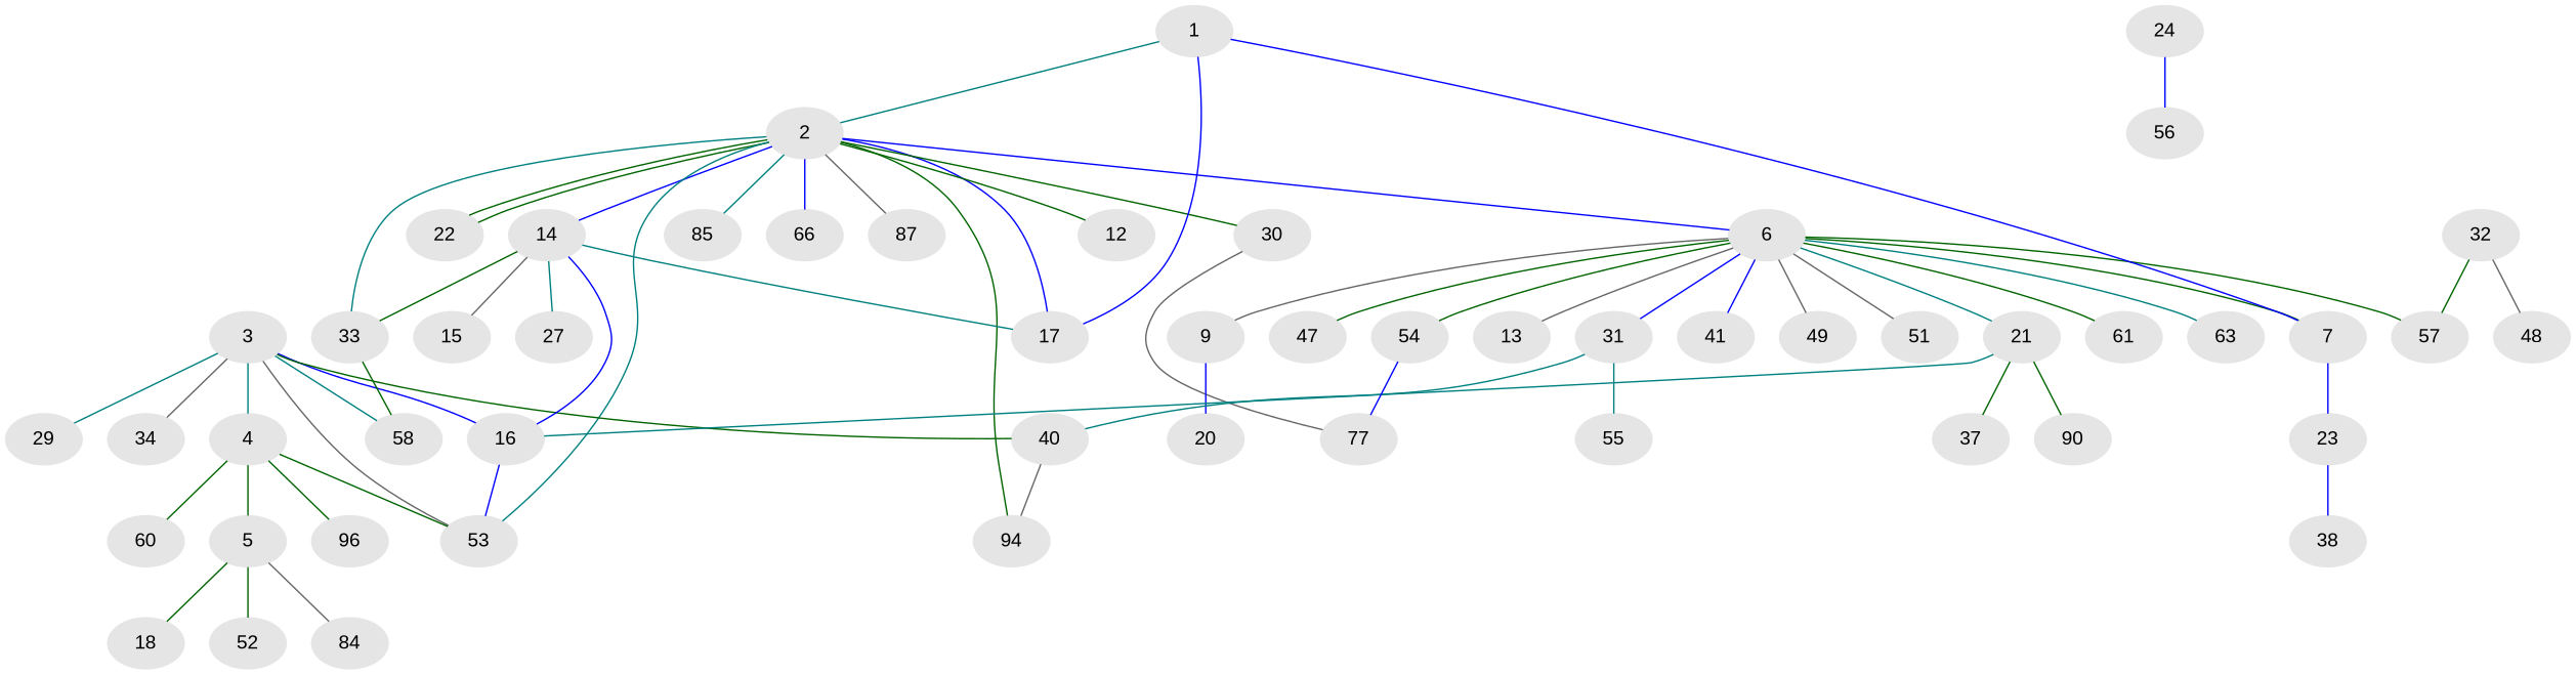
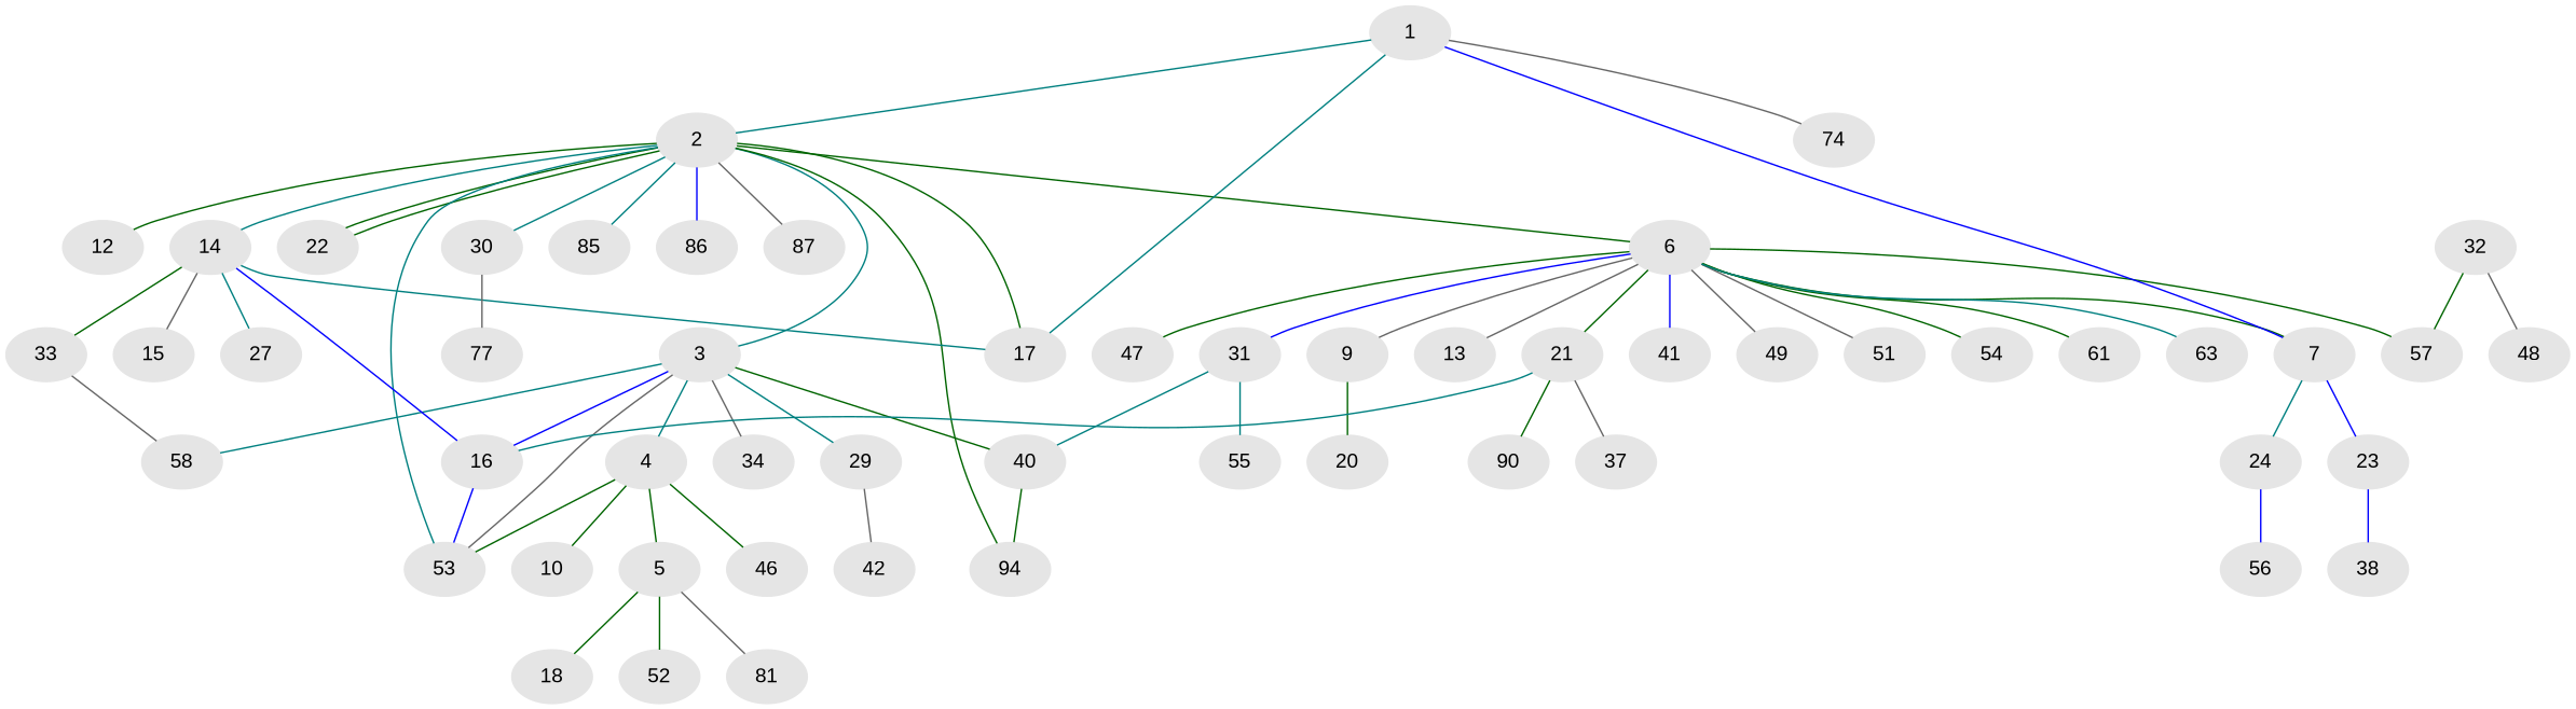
  graph {
    fontname="Liberation Sans"
    node [color=gray90 fontname="Liberation Sans" style=filled]
    edge [color=darkgreen fontname="Liberation Sans"]
    2 [super="+8+35"]
    17 [super="+65+69"]
    3 [super="+26+36+66+95+88+83+67+10+59+20"]
    6
    12
    14
    22 [super="+72"]
    30
    53
    85
-   86 [label=66]
+   86
    87
    94
    1
    7 [super="+93"]
+   74
    23
    24
    4 [super="+50"]
    16 [super="+21+25+78"]
    29
    34
    40
    58 [super="+79"]
    5 [super="+39"]
    18 [super="+44"]
    52
-   84
+   84 [label=81]
    47
    9
    n31 [label=21]
    13
    31
    41 [super="+43+80"]
    49 [super="+68"]
    51
    54
    57
    61
    63
    15
    27
    33
    77
-   46 [label=96]
-   60 [super="+81+75"]
+   46
+   60 [super="+81+75" label=10]
+   42
    32
    48
    n50 [label=20 super="+64"]
    37 [super="+70"]
    90 [super="+92"]
    55 [super="+76"]
    38
    56
-   2 -- 17 [color=blue]
-   2 -- 33 [color=teal weight=2]
-   2 -- 6 [color=blue]
+   2 -- 17
+   2 -- 3 [color=teal weight=2]
+   2 -- 6
    2 -- 12
-   2 -- 14 [color=blue]
+   2 -- 14 [color=teal]
    2 -- 22
    2 -- 22
-   2 -- 30
+   2 -- 30 [color=teal]
    2 -- 53 [color=teal]
    2 -- 85 [color=teal]
    2 -- 86 [color=blue]
    2 -- 87 [color=gray40]
    2 -- 94
    3 -- 53 [color=gray40]
    3 -- 4 [color=teal]
    3 -- 16 [color=blue weight=2]
    3 -- 29 [color=teal]
    3 -- 34 [color=gray40]
    3 -- 40
    3 -- 58 [color=teal]
    6 -- 7
    6 -- 47
    6 -- 9 [color=gray40]
-   6 -- n31 [color=teal]
+   6 -- n31
    6 -- 13 [color=gray40]
    6 -- 31 [color=blue]
    6 -- 41 [color=blue]
    6 -- 49 [color=gray40]
    6 -- 51 [color=gray40]
    6 -- 54
    6 -- 57
    6 -- 61
    6 -- 63 [color=teal]
    14 -- 17 [color=teal]
    14 -- 16 [color=blue]
    14 -- 15 [color=gray40]
    14 -- 27 [color=teal]
    14 -- 33
    30 -- 77 [color=gray40]
    1 -- 2 [color=teal]
-   1 -- 17 [color=blue]
+   1 -- 17 [color=teal]
    1 -- 7 [color=blue]
+   1 -- 74 [color=gray40]
    7 -- 23 [color=blue]
+   7 -- 24 [color=teal]
    23 -- 38 [color=blue]
    24 -- 56 [color=blue]
    4 -- 53
    4 -- 5
    4 -- 46
    4 -- 60
    16 -- 53 [color=blue]
-   40 -- 94 [color=gray40]
+   29 -- 42 [color=gray40]
+   40 -- 94
    5 -- 18
    5 -- 52 [weight=2]
    5 -- 84 [color=gray40]
-   9 -- n50 [color=blue]
+   9 -- n50
    n31 -- 16 [color=teal]
-   n31 -- 37
+   n31 -- 37 [color=gray40]
    n31 -- 90
    31 -- 40 [color=teal]
    31 -- 55 [color=teal]
-   54 -- 77 [color=blue]
-   33 -- 58
+   33 -- 58 [color=gray40]
    32 -- 57
    32 -- 48 [color=gray40]
  }
